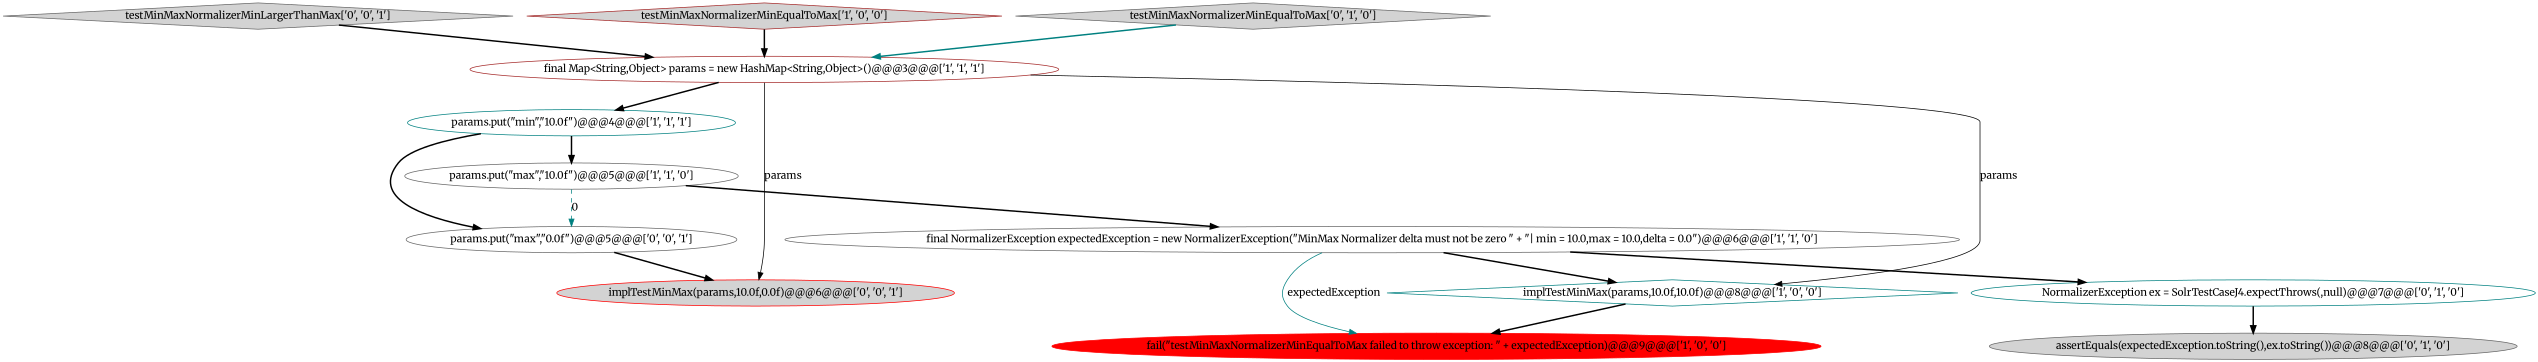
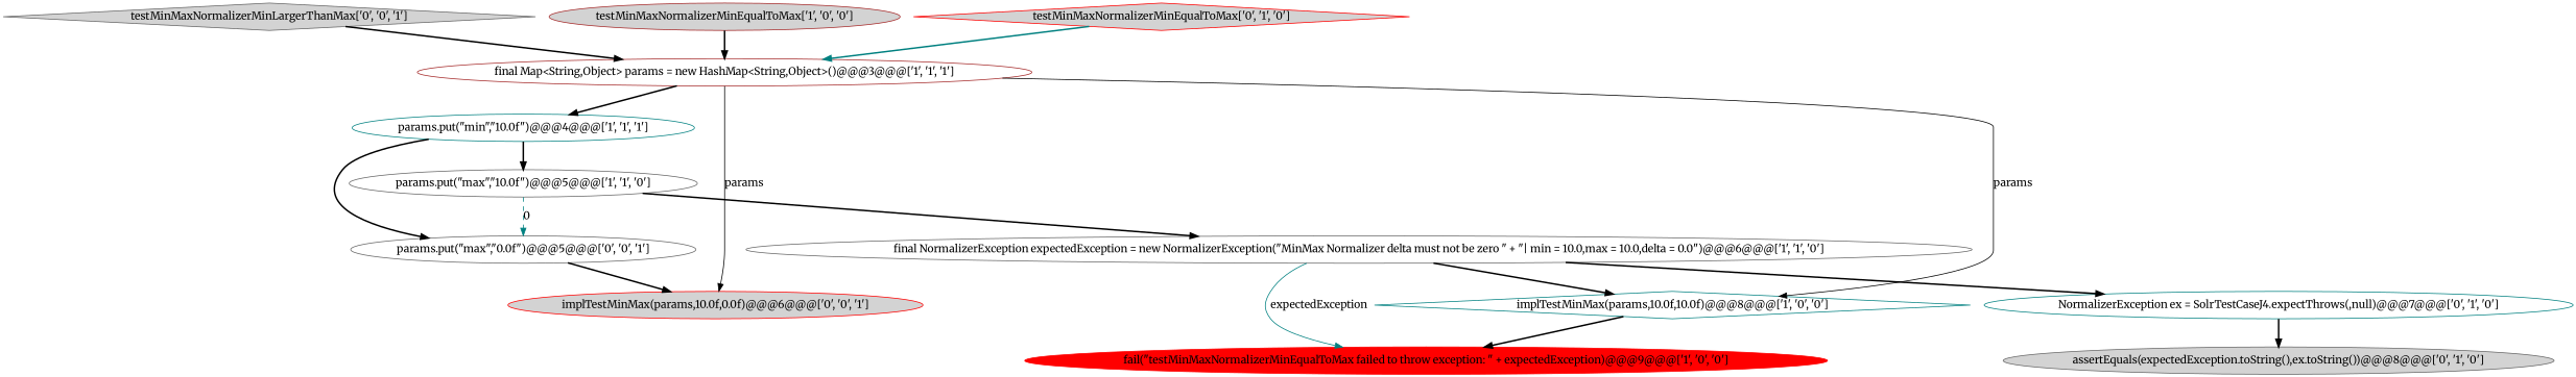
  digraph {
    fontname=Merriweather
    node [color=gray40 fillcolor=white fontname=Merriweather shape=ellipse style=filled]
    edge [color=black fontname=Merriweather style=bold]
    n1 [color=teal label="params.put(\"min\",\"10.0f\")@@@4@@@['1', '1', '1']"]
    n2 [label="params.put(\"max\",\"0.0f\")@@@5@@@['0', '0', '1']"]
    n3 [label="params.put(\"max\",\"10.0f\")@@@5@@@['1', '1', '0']"]
    n4 [color=red fillcolor=lightgray label="implTestMinMax(params,10.0f,0.0f)@@@6@@@['0', '0', '1']"]
    n5 [label="final NormalizerException expectedException = new NormalizerException(\"MinMax Normalizer delta must not be zero \" + \"| min = 10.0,max = 10.0,delta = 0.0\")@@@6@@@['1', '1', '0']"]
    n6 [fillcolor=lightgray label="assertEquals(expectedException.toString(),ex.toString())@@@8@@@['0', '1', '0']"]
    n7 [fillcolor=lightgray label="testMinMaxNormalizerMinLargerThanMax['0', '0', '1']" shape=diamond]
    n8 [color=brown label="final Map<String,Object> params = new HashMap<String,Object>()@@@3@@@['1', '1', '1']"]
    n9 [color=teal label="implTestMinMax(params,10.0f,10.0f)@@@8@@@['1', '0', '0']" shape=diamond]
    n10 [color=red fillcolor=red label="fail(\"testMinMaxNormalizerMinEqualToMax failed to throw exception: \" + expectedException)@@@9@@@['1', '0', '0']"]
-   n11 [color=brown fillcolor=lightgray label="testMinMaxNormalizerMinEqualToMax['1', '0', '0']" shape=diamond]
-   n12 [fillcolor=lightgray label="testMinMaxNormalizerMinEqualToMax['0', '1', '0']" shape=diamond]
+   n11 [color=brown fillcolor=lightgray label="testMinMaxNormalizerMinEqualToMax['1', '0', '0']"]
+   n12 [color=red fillcolor=lightgray label="testMinMaxNormalizerMinEqualToMax['0', '1', '0']" shape=diamond]
    n13 [color=teal label="NormalizerException ex = SolrTestCaseJ4.expectThrows(,null)@@@7@@@['0', '1', '0']"]
    n1 -> n2
    n1 -> n3
    n2 -> n4
    n3 -> n2 [color=teal label=0 style=dashed]
    n3 -> n5
    n5 -> n9
    n5 -> n10 [color=teal label=expectedException style=solid]
    n5 -> n13
    n7 -> n8
    n8 -> n1
    n8 -> n4 [label=params style=solid]
    n8 -> n9 [label=params style=solid]
    n9 -> n10
    n11 -> n8
    n12 -> n8 [color=teal]
    n13 -> n6
  }
